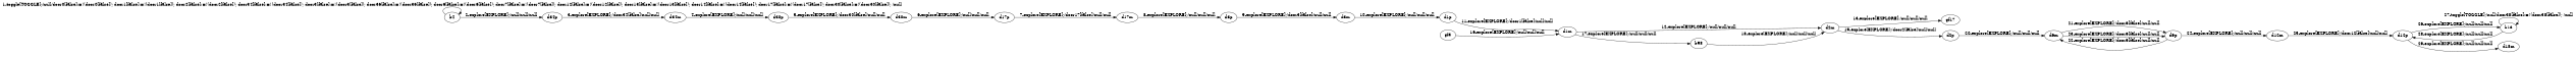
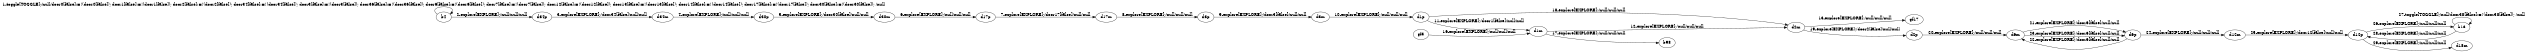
  digraph {
    rankdir=LR
    b4
    d34p
    d34m
    d30p
    d30m
    d17p
    d17m
    d3p
    d3m
    d1p
    d1m
    d2m
    b98
    gf17
    d2p
    d6m
    gf3
    d6p
    d12m
    d12p
    b13
    d18m
    b4 -> b4 [label="1-toggle[TOGGLE];/null/door0[false]:=!(door0[false]); door1[false]:=!(door1[false]); door2[false]:=!(door2[false]); door34[false]:=!(door34[false]); door3[false]:=!(door3[false]); door36[false]:=!(door36[false]); door6[false]:=!(door6[false]); door7[false]:=!(door7[false]); door12[false]:=!(door12[false]); door13[false]:=!(door13[false]); door14[false]:=!(door14[false]); door17[false]:=!(door17[false]); door30[false]:=!(door30[false]); /null"]
    b4 -> d34p [label="2-explore[EXPLORE];/null/null/null"]
    d34p -> d34m [label="3-explore[EXPLORE];/door34[false]/null/null"]
    d34m -> d30p [label="4-explore[EXPLORE];/null/null/null"]
    d30p -> d30m [label="5-explore[EXPLORE];/door30[false]/null/null"]
    d30m -> d17p [label="6-explore[EXPLORE];/null/null/null"]
    d17p -> d17m [label="7-explore[EXPLORE];/door17[false]/null/null"]
    d17m -> d3p [label="8-explore[EXPLORE];/null/null/null"]
    d3p -> d3m [label="9-explore[EXPLORE];/door3[false]/null/null"]
    d3m -> d1p [label="10-explore[EXPLORE];/null/null/null"]
    d1p -> d1m [label="11-explore[EXPLORE];/door1[false]/null/null"]
    d1m -> d2m [label="12-explore[EXPLORE];/null/null/null"]
    d1m -> b98 [label="17-explore[EXPLORE];/null/null/null"]
    d2m -> gf17 [label="13-explore[EXPLORE];/null/null/null"]
    d2m -> d2p [label="19-explore[EXPLORE];/door2[false]/null/null"]
-   b98 -> d2m [label="18-explore[EXPLORE];/null/null/null"]
+   d1p -> d2m [label="18-explore[EXPLORE];/null/null/null"]
    d2p -> d6m [label="20-explore[EXPLORE];/null/null/null"]
    d6m -> d6p [label="21-explore[EXPLORE];/door6[false]/null/null"]
    d6m -> d6p [label="23-explore[EXPLORE];/door6[false]/null/null"]
    gf3 -> d1m [label="16-explore[EXPLORE];/null/null/null"]
    d6p -> d6m [label="22-explore[EXPLORE];/door6[false]/null/null"]
    d6p -> d12m [label="24-explore[EXPLORE];/null/null/null"]
    d12m -> d12p [label="25-explore[EXPLORE];/door12[false]/null/null"]
    d12p -> b13 [label="26-explore[EXPLORE];/null/null/null"]
    d12p -> d18m [label="29-explore[EXPLORE];/null/null/null"]
    b13 -> d12p [label="28-explore[EXPLORE];/null/null/null"]
    b13 -> b13 [label="27-toggle[TOGGLE];/null/door38[false]:=!(door38[false]); /null"]
  }
